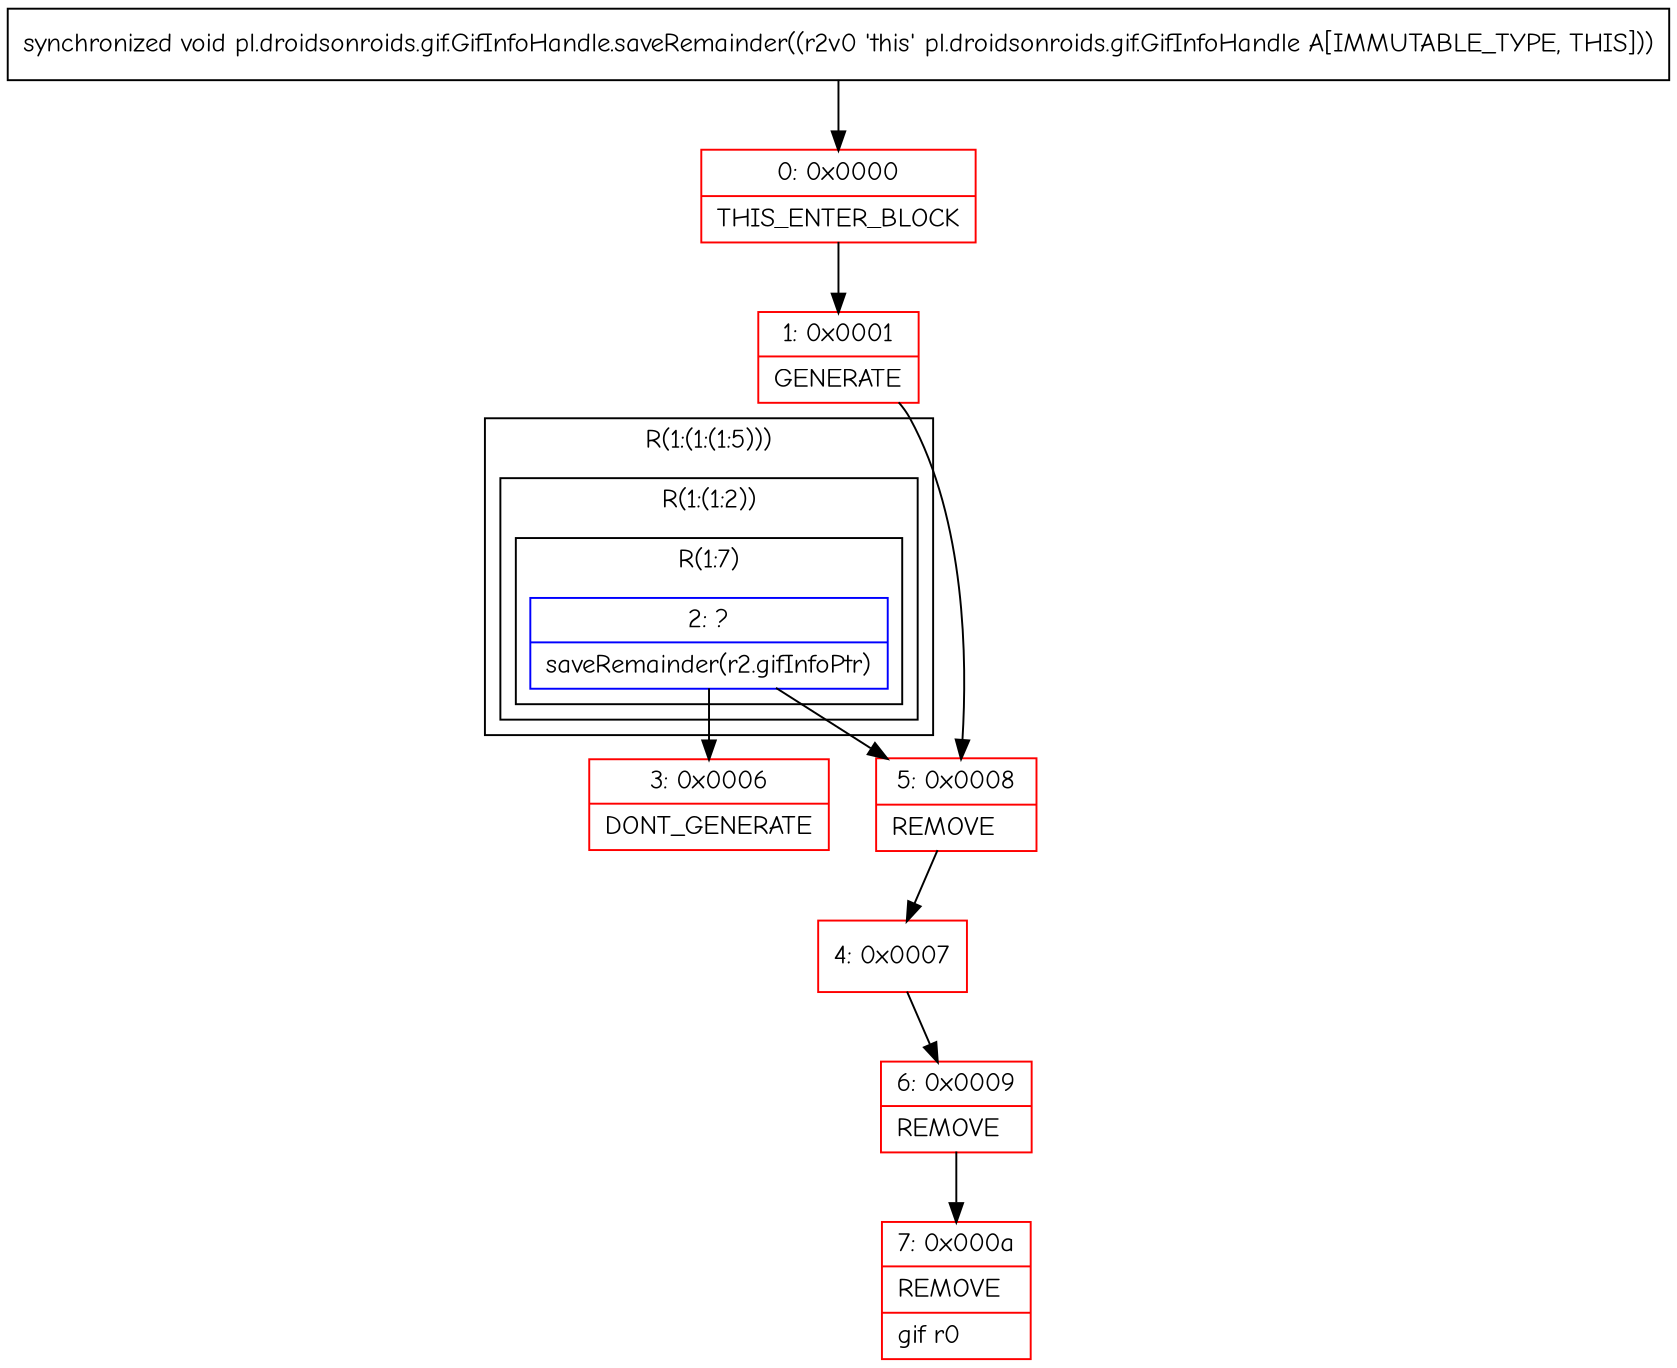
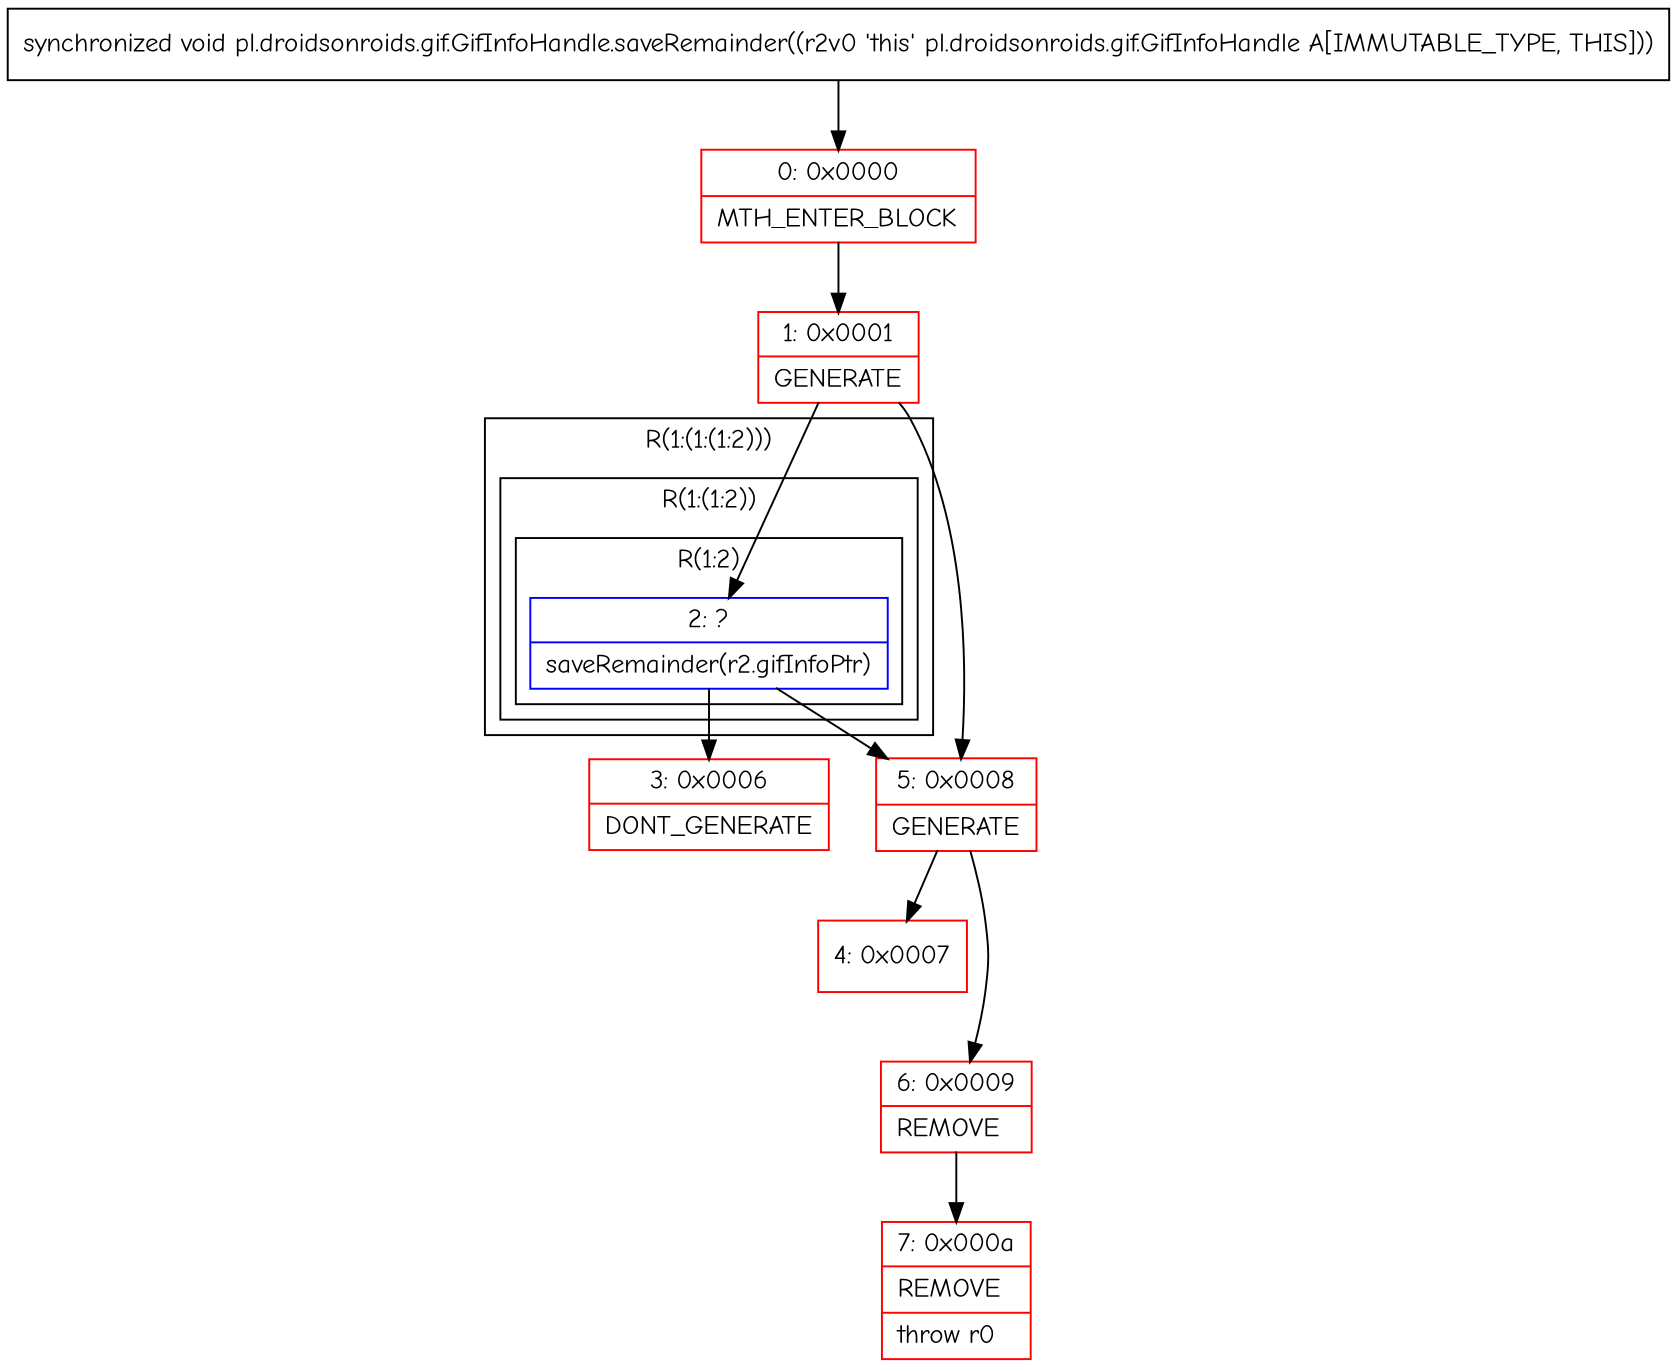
  digraph {
    fontname="Comic Neue"
    node [color=red fontname="Comic Neue" shape=record]
    edge [fontname="Comic Neue"]
    n1 [color=blue label="{2\:\ ?|saveRemainder(r2.gifInfoPtr)\l}"]
    n2 [label="{3\:\ 0x0006|DONT_GENERATE\l}"]
-   n3 [label="{5\:\ 0x0008|REMOVE\l}"]
+   n3 [label="{5\:\ 0x0008|GENERATE\l}"]
    n4 [label="{4\:\ 0x0007}"]
    n5 [label="{6\:\ 0x0009|REMOVE\l}"]
-   n6 [label="{0\:\ 0x0000|THIS_ENTER_BLOCK\l}"]
+   n6 [label="{0\:\ 0x0000|MTH_ENTER_BLOCK\l}"]
    n7 [label="{1\:\ 0x0001|GENERATE\l}"]
-   n8 [label="{7\:\ 0x000a|REMOVE\l|gif r0\l}"]
+   n8 [label="{7\:\ 0x000a|REMOVE\l|throw r0\l}"]
    n9 [label="{synchronized void pl.droidsonroids.gif.GifInfoHandle.saveRemainder((r2v0 'this' pl.droidsonroids.gif.GifInfoHandle A[IMMUTABLE_TYPE, THIS])) }" color=""]
    subgraph cluster_1 {
-     label="R(1:(1:(1:5)))"
+     label="R(1:(1:(1:2)))"
      subgraph cluster_2 {
        label="R(1:(1:2))"
        subgraph cluster_3 {
-         label="R(1:7)"
+         label="R(1:2)"
          n1
        }
      }
    }
    n1 -> n2
    n1 -> n3
    n3 -> n4
-   n4 -> n5
+   n3 -> n5
    n5 -> n8
    n6 -> n7
+   n7 -> n1
    n7 -> n3
    n9 -> n6
  }
